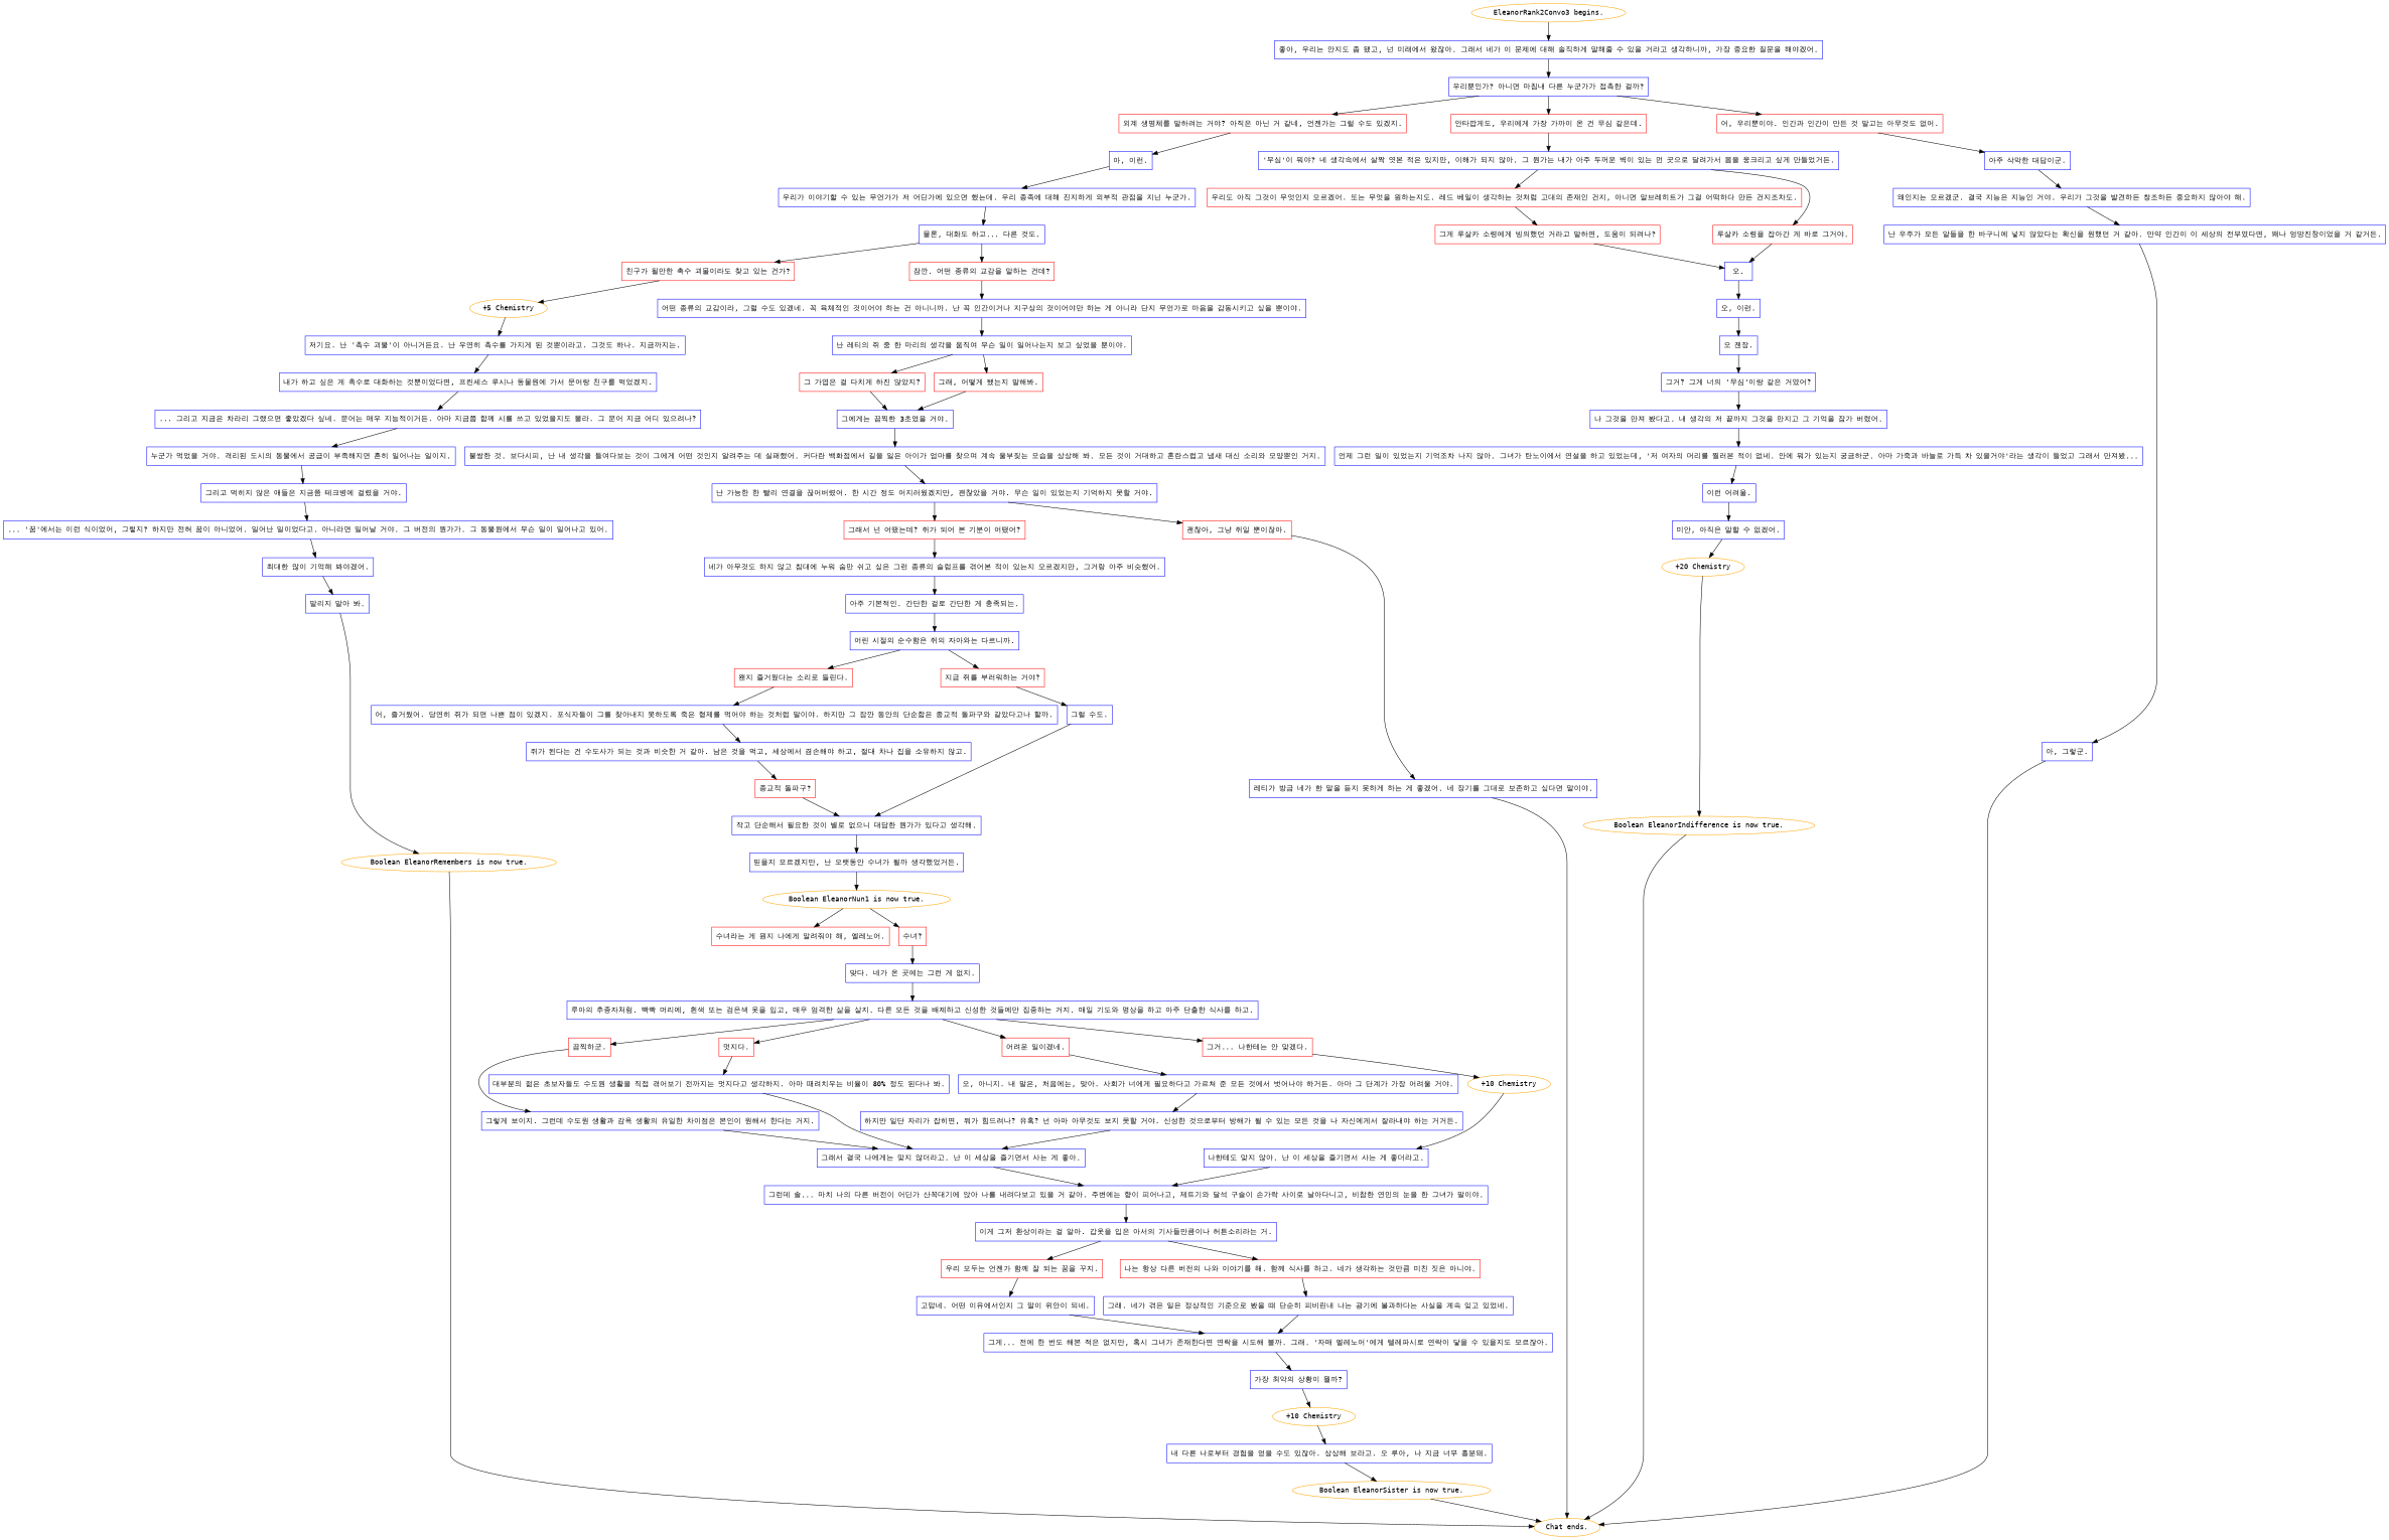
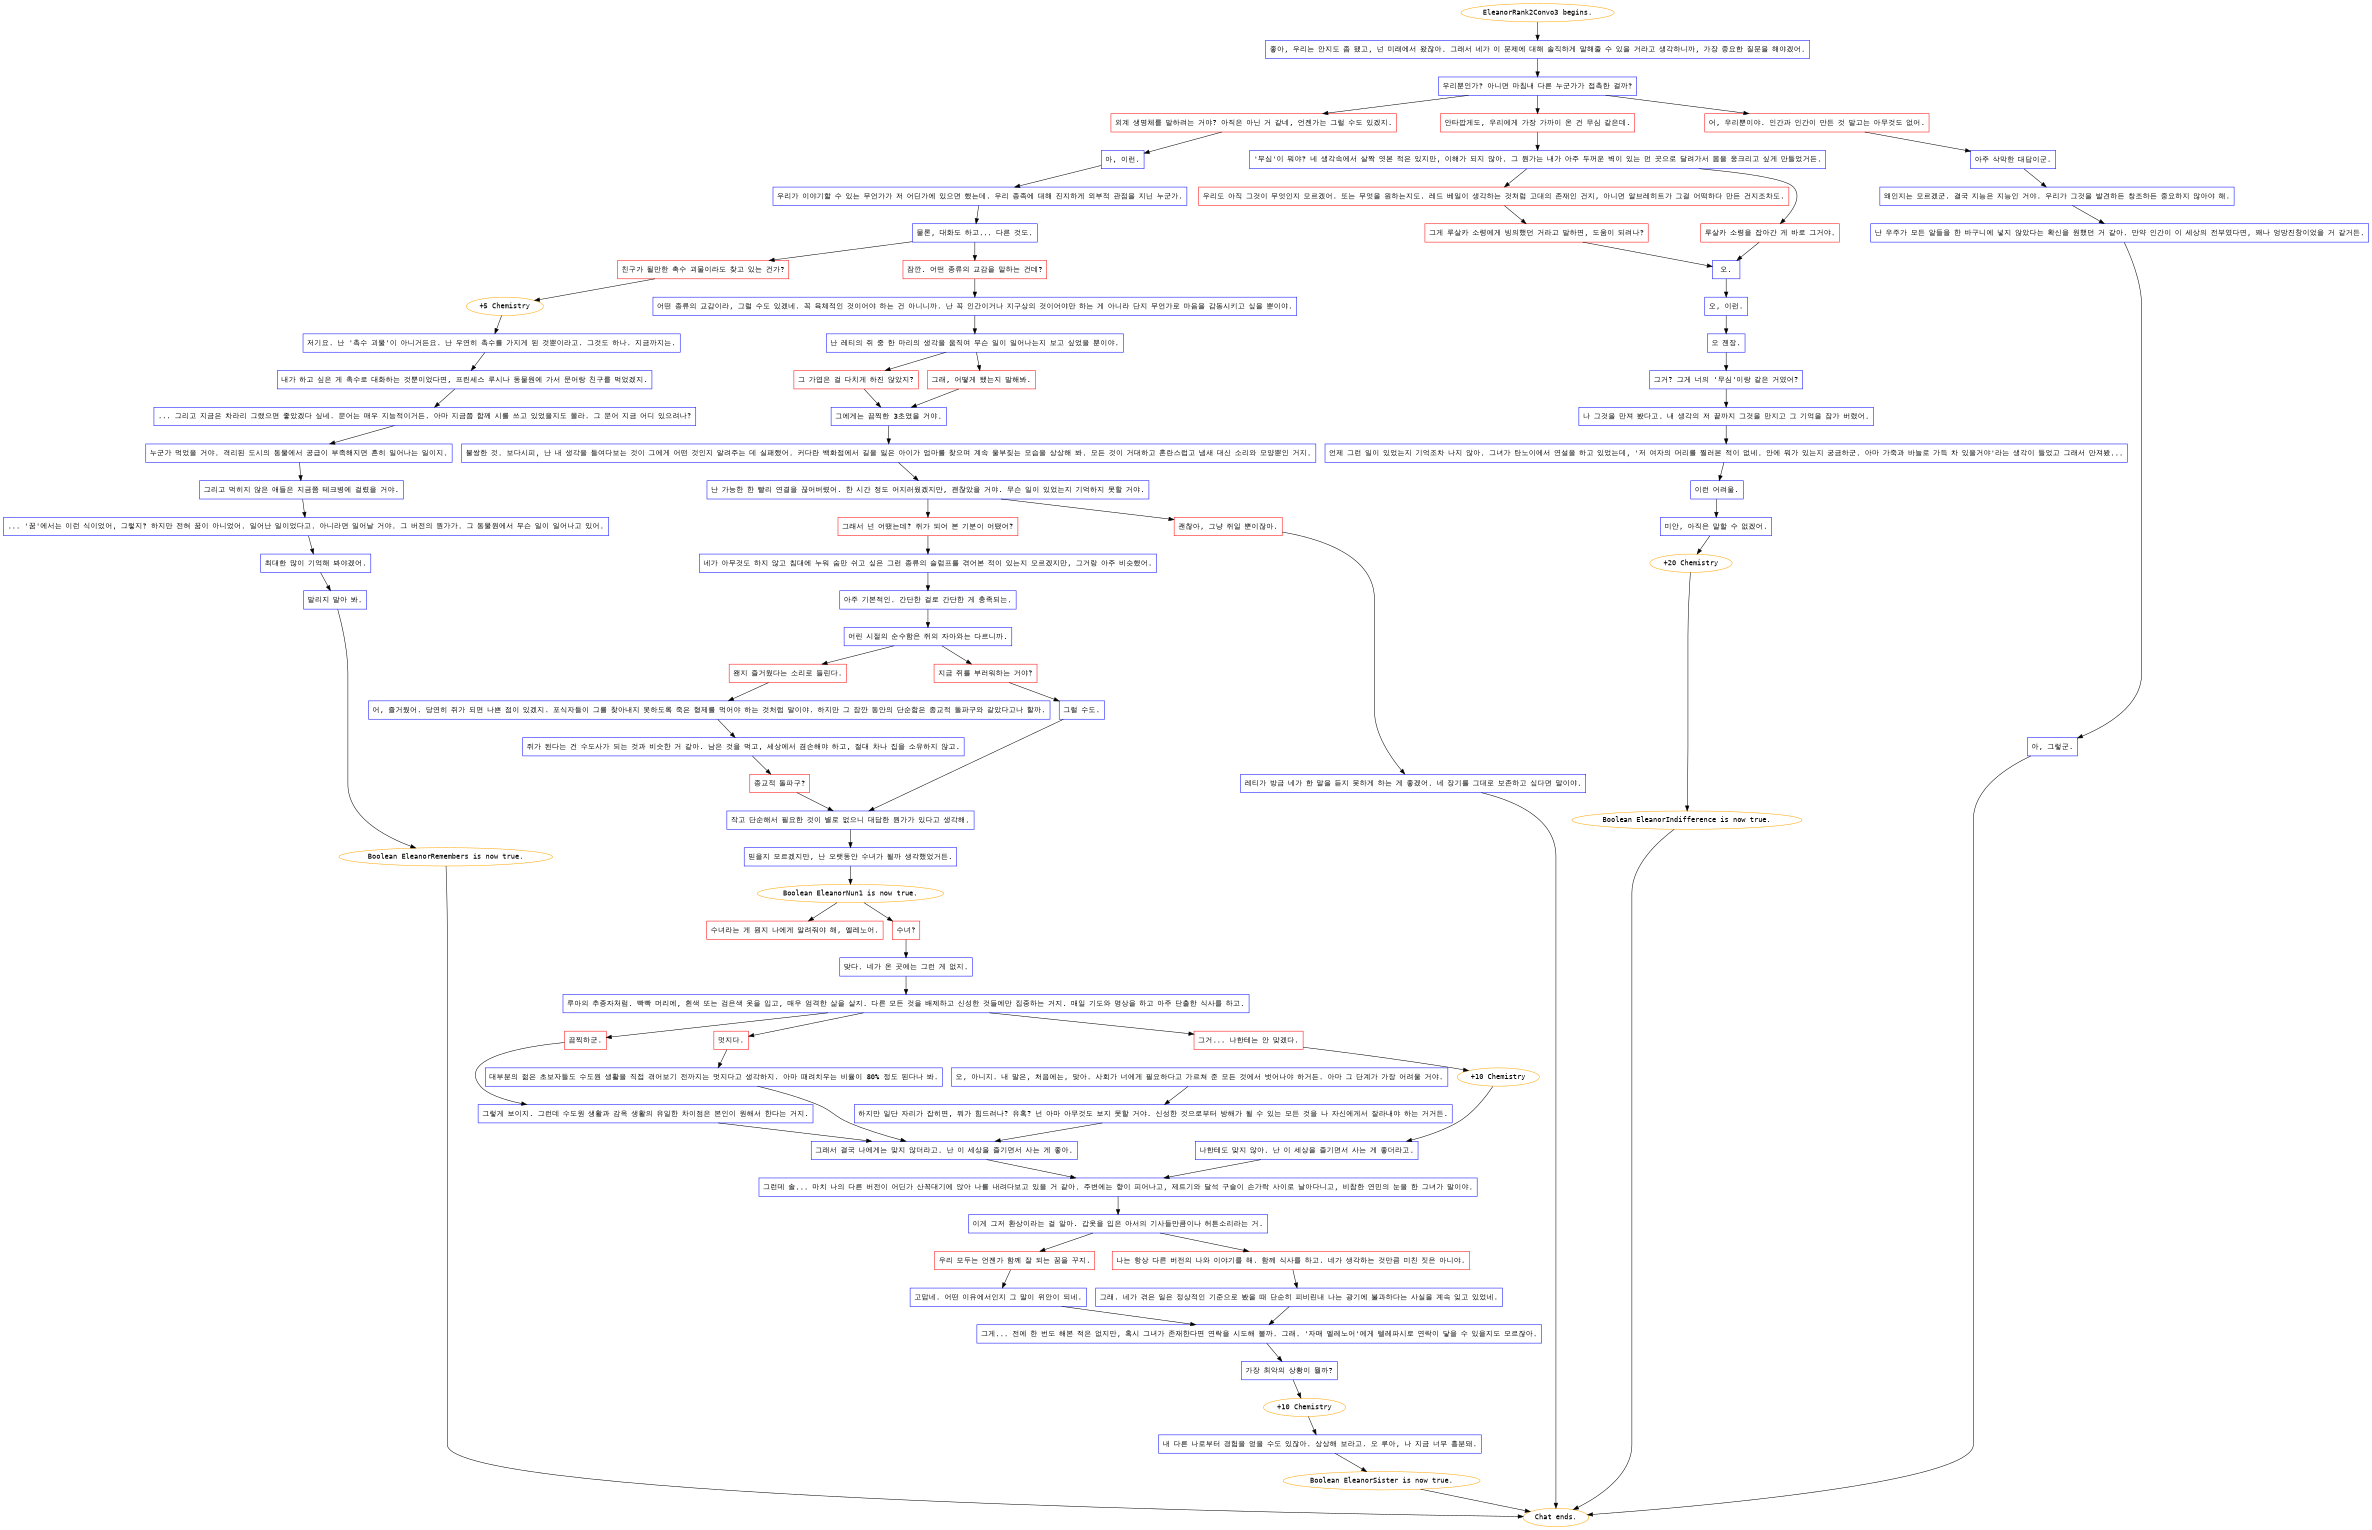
  digraph {
    fontname="DejaVu Sans Mono"
    node [color=blue fontname="DejaVu Sans Mono" shape=box]
    edge [fontname="DejaVu Sans Mono"]
    "EleanorRank2Convo3 begins." [color=orange shape=""]
    n2 [label="좋아, 우리는 안지도 좀 됐고, 넌 미래에서 왔잖아. 그래서 네가 이 문제에 대해 솔직하게 말해줄 수 있을 거라고 생각하니까, 가장 중요한 질문을 해야겠어."]
    n3 [label="우리뿐인가? 아니면 마침내 다른 누군가가 접촉한 걸까?"]
    n4 [color=red label="외계 생명체를 말하려는 거야? 아직은 아닌 거 같네, 언젠가는 그럴 수도 있겠지."]
    n5 [color=red label="안타깝게도, 우리에게 가장 가까이 온 건 무심 같은데."]
    n6 [color=red label="어, 우리뿐이야. 인간과 인간이 만든 것 말고는 아무것도 없어."]
    n7 [label="아, 이런."]
    n8 [label="'무심'이 뭐야? 네 생각속에서 살짝 엿본 적은 있지만, 이해가 되지 않아. 그 뭔가는 내가 아주 두꺼운 벽이 있는 먼 곳으로 달려가서 몸을 웅크리고 싶게 만들었거든."]
    n9 [label="아주 삭막한 대답이군."]
    n10 [label="우리가 이야기할 수 있는 무언가가 저 어딘가에 있으면 했는데. 우리 종족에 대해 진지하게 외부적 관점을 지닌 누군가."]
    n11 [color=red label="우리도 아직 그것이 무엇인지 모르겠어. 또는 무엇을 원하는지도. 레드 베일이 생각하는 것처럼 고대의 존재인 건지, 아니면 알브레히트가 그걸 어떡하다 만든 건지조차도."]
    n12 [color=red label="루살카 소령을 잡아간 게 바로 그거야."]
    n13 [label="왜인지는 모르겠군. 결국 지능은 지능인 거야. 우리가 그것을 발견하든 창조하든 중요하지 않아야 해."]
    n14 [label="물론, 대화도 하고... 다른 것도."]
    n15 [color=red label="그게 루살카 소령에게 빙의했던 거라고 말하면, 도움이 되려나?"]
    n16 [label="오."]
    n17 [label="난 우주가 모든 알들을 한 바구니에 넣지 않았다는 확신을 원했던 거 같아. 만약 인간이 이 세상의 전부였다면, 꽤나 엉망진창이었을 거 같거든."]
    n18 [color=red label="친구가 될만한 촉수 괴물이라도 찾고 있는 건가?"]
    n19 [color=red label="잠깐. 어떤 종류의 교감을 말하는 건데?"]
    n20 [label="오, 이런."]
    n21 [label="아, 그렇군."]
    n22 [color=orange label="+5 Chemistry" shape=""]
    n23 [label="어떤 종류의 교감이라, 그럴 수도 있겠네. 꼭 육체적인 것이어야 하는 건 아니니까. 난 꼭 인간이거나 지구상의 것이어야만 하는 게 아니라 단지 무언가로 마음을 감동시키고 싶을 뿐이야."]
    n24 [label="오 젠장."]
    "Chat ends." [color=orange shape=""]
    n26 [label="저기요. 난 '촉수 괴물'이 아니거든요. 난 우연히 촉수를 가지게 된 것뿐이라고. 그것도 하나. 지금까지는."]
    n27 [label="난 레티의 쥐 중 한 마리의 생각을 움직여 무슨 일이 일어나는지 보고 싶었을 뿐이야."]
    n28 [label="그거? 그게 너의 '무심'이랑 같은 거였어?"]
    n29 [label="내가 하고 싶은 게 촉수로 대화하는 것뿐이었다면, 프린세스 루시나 동물원에 가서 문어랑 친구를 먹었겠지."]
    n30 [color=red label="그 가엽은 걸 다치게 하진 않았지?"]
    n31 [color=red label="그래, 어떻게 됐는지 말해봐."]
    n32 [label="나 그것을 만져 봤다고. 내 생각의 저 끝까지 그것을 만지고 그 기억을 잠가 버렸어."]
    n33 [label="... 그리고 지금은 차라리 그랬으면 좋았겠다 싶네. 문어는 매우 지능적이거든. 아마 지금쯤 함께 시를 쓰고 있었을지도 몰라. 그 문어 지금 어디 있으려나?"]
    n34 [label="그에게는 끔찍한 3초였을 거야."]
    n35 [label="언제 그런 일이 있었는지 기억조차 나지 않아. 그녀가 탄노이에서 연설을 하고 있었는데, '저 여자의 머리를 찔러본 적이 없네. 안에 뭐가 있는지 궁금하군. 아마 가죽과 바늘로 가득 차 있을거야'라는 생각이 들었고 그래서 만져봤..."]
    n36 [label="누군가 먹었을 거야. 격리된 도시의 동물에서 공급이 부족해지면 흔히 일어나는 일이지."]
    n37 [label="불쌍한 것. 보다시피, 난 내 생각을 들여다보는 것이 그에게 어떤 것인지 알려주는 데 실패했어. 커다란 백화점에서 길을 잃은 아이가 엄마를 찾으며 계속 울부짖는 모습을 상상해 봐. 모든 것이 거대하고 혼란스럽고 냄새 대신 소리와 모양뿐인 거지."]
    n38 [label="이런 어려울."]
    n39 [label="그리고 먹히지 않은 애들은 지금쯤 테크병에 걸렸을 거야."]
    n40 [label="난 가능한 한 빨리 연결을 끊어버렸어. 한 시간 정도 어지러웠겠지만, 괜찮았을 거야. 무슨 일이 있었는지 기억하지 못할 거야."]
    n41 [label="미안, 아직은 말할 수 없겠어."]
    n42 [label="... '꿈'에서는 이런 식이었어, 그렇지? 하지만 전혀 꿈이 아니었어. 일어난 일이었다고. 아니라면 일어날 거야. 그 버전의 뭔가가. 그 동물원에서 무슨 일이 일어나고 있어."]
    n43 [color=red label="그래서 넌 어땠는데? 쥐가 되어 본 기분이 어땠어?"]
    n44 [color=red label="괜찮아, 그냥 쥐일 뿐이잖아."]
    n45 [color=orange label="+20 Chemistry" shape=""]
    n46 [label="최대한 많이 기억해 봐야겠어."]
    n47 [label="네가 아무것도 하지 않고 침대에 누워 숨만 쉬고 싶은 그런 종류의 슬럼프를 겪어본 적이 있는지 모르겠지만, 그거랑 아주 비슷했어."]
    n48 [label="레티가 방금 네가 한 말을 듣지 못하게 하는 게 좋겠어. 네 장기를 그대로 보존하고 싶다면 말이야."]
    n49 [color=orange label="Boolean EleanorIndifference is now true." shape=""]
    n50 [label="말리지 말아 봐."]
    n51 [label="아주 기본적인. 간단한 걸로 간단한 게 충족되는."]
    n52 [color=orange label="Boolean EleanorRemembers is now true." shape=""]
    n53 [label="어린 시절의 순수함은 쥐의 자아와는 다르니까."]
    n54 [color=red label="왠지 즐거웠다는 소리로 들린다."]
    n55 [color=red label="지금 쥐를 부러워하는 거야?"]
    n56 [label="어, 즐거웠어. 당연히 쥐가 되면 나쁜 점이 있겠지. 포식자들이 그를 찾아내지 못하도록 죽은 형제를 먹어야 하는 것처럼 말이야. 하지만 그 잠깐 동안의 단순함은 종교적 돌파구와 같았다고나 할까."]
    n57 [label="그럴 수도."]
    n58 [label="쥐가 된다는 건 수도사가 되는 것과 비슷한 거 같아. 남은 것을 먹고, 세상에서 겸손해야 하고, 절대 차나 집을 소유하지 않고."]
    n59 [label="작고 단순해서 필요한 것이 별로 없으니 대담한 뭔가가 있다고 생각해."]
    n60 [color=red label="종교적 돌파구?"]
    n61 [label="믿을지 모르겠지만, 난 오랫동안 수녀가 될까 생각했었거든."]
    n62 [color=orange label="Boolean EleanorNun1 is now true." shape=""]
    n63 [color=red label="수녀라는 게 뭔지 나에게 알려줘야 해, 엘레노어."]
    n64 [color=red label="수녀?"]
    n65 [label="맞다. 네가 온 곳에는 그런 게 없지."]
    n66 [label="루아의 추종자처럼. 빡빡 머리에, 흰색 또는 검은색 옷을 입고, 매우 엄격한 삶을 살지. 다른 모든 것을 배제하고 신성한 것들에만 집중하는 거지. 매일 기도와 명상을 하고 아주 단출한 식사를 하고."]
    n67 [color=red label="끔찍하군."]
    n68 [color=red label="멋지다."]
-   n69 [color=red label="어려운 일이겠네."]
    n70 [color=red label="그거... 나한테는 안 맞겠다."]
    n71 [label="그렇게 보이지. 그런데 수도원 생활과 감옥 생활의 유일한 차이점은 본인이 원해서 한다는 거지."]
    n72 [label="대부분의 젊은 초보자들도 수도원 생활을 직접 겪어보기 전까지는 멋지다고 생각하지. 아마 때려치우는 비율이 80% 정도 된다나 봐."]
    n73 [label="오, 아니지. 내 말은, 처음에는, 맞아. 사회가 너에게 필요하다고 가르쳐 준 모든 것에서 벗어나야 하거든. 아마 그 단계가 가장 어려울 거야."]
    n74 [color=orange label="+10 Chemistry" shape=""]
    n75 [label="그래서 결국 나에게는 맞지 않더라고. 난 이 세상을 즐기면서 사는 게 좋아."]
    n76 [label="하지만 일단 자리가 잡히면, 뭐가 힘드려나? 유혹? 넌 아마 아무것도 보지 못할 거야. 신성한 것으로부터 방해가 될 수 있는 모든 것을 나 자신에게서 잘라내야 하는 거거든."]
    n77 [label="나한테도 맞지 않아. 난 이 세상을 즐기면서 사는 게 좋더라고."]
    n78 [label="그런데 솔... 마치 나의 다른 버전이 어딘가 산꼭대기에 앉아 나를 내려다보고 있을 거 같아. 주변에는 향이 피어나고, 제트기와 달석 구슬이 손가락 사이로 날아다니고, 비참한 연민의 눈을 한 그녀가 말이야."]
    n79 [label="이게 그저 환상이라는 걸 알아. 갑옷을 입은 아서의 기사들만큼이나 허튼소리라는 거."]
    n80 [color=red label="우리 모두는 언젠가 함께 잘 되는 꿈을 꾸지."]
    n81 [color=red label="나는 항상 다른 버전의 나와 이야기를 해. 함께 식사를 하고. 네가 생각하는 것만큼 미친 짓은 아니야."]
    n82 [label="고맙네. 어떤 이유에서인지 그 말이 위안이 되네."]
    n83 [label="그래. 네가 겪은 일은 정상적인 기준으로 봤을 때 단순히 피비린내 나는 광기에 불과하다는 사실을 계속 잊고 있었네."]
    n84 [label="그게... 전에 한 번도 해본 적은 없지만, 혹시 그녀가 존재한다면 연락을 시도해 볼까. 그래. '자매 엘레노어'에게 텔레파시로 연락이 닿을 수 있을지도 모르잖아."]
    n85 [label="가장 최악의 상황이 뭘까?"]
    n86 [color=orange label="+10 Chemistry" shape=""]
    n87 [label="내 다른 나로부터 경험을 얻을 수도 있잖아. 상상해 보라고. 오 루아, 나 지금 너무 흥분돼."]
    n88 [color=orange label="Boolean EleanorSister is now true." shape=""]
    "EleanorRank2Convo3 begins." -> n2
    n2 -> n3
    n3 -> n4
    n3 -> n5
    n3 -> n6
    n4 -> n7
    n5 -> n8
    n6 -> n9
    n7 -> n10
    n8 -> n11
    n8 -> n12
    n9 -> n13
    n10 -> n14
    n11 -> n15
    n12 -> n16
    n13 -> n17
    n14 -> n18
    n14 -> n19
    n15 -> n16
    n16 -> n20
    n17 -> n21
    n18 -> n22
    n19 -> n23
    n20 -> n24
    n21 -> "Chat ends."
    n22 -> n26
    n23 -> n27
    n24 -> n28
    n26 -> n29
    n27 -> n30
    n27 -> n31
    n28 -> n32
    n29 -> n33
    n30 -> n34
    n31 -> n34
    n32 -> n35
    n33 -> n36
    n34 -> n37
    n35 -> n38
    n36 -> n39
    n37 -> n40
    n38 -> n41
    n39 -> n42
    n40 -> n43
    n40 -> n44
    n41 -> n45
    n42 -> n46
    n43 -> n47
    n44 -> n48
    n45 -> n49
    n46 -> n50
    n47 -> n51
    n48 -> "Chat ends."
    n49 -> "Chat ends."
    n50 -> n52
    n51 -> n53
    n52 -> "Chat ends."
    n53 -> n54
    n53 -> n55
    n54 -> n56
    n55 -> n57
    n56 -> n58
    n57 -> n59
    n58 -> n60
    n59 -> n61
    n60 -> n59
    n61 -> n62
    n62 -> n63
    n62 -> n64
    n64 -> n65
    n65 -> n66
    n66 -> n67
    n66 -> n68
-   n66 -> n69
    n66 -> n70
    n67 -> n71
    n68 -> n72
-   n69 -> n73
    n70 -> n74
    n71 -> n75
    n72 -> n75
    n73 -> n76
    n74 -> n77
    n75 -> n78
    n76 -> n75
    n77 -> n78
    n78 -> n79
    n79 -> n80
    n79 -> n81
    n80 -> n82
    n81 -> n83
    n82 -> n84
    n83 -> n84
    n84 -> n85
    n85 -> n86
    n86 -> n87
    n87 -> n88
    n88 -> "Chat ends."
  }
